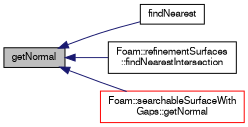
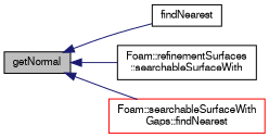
  digraph {
    rankdir=LR
    node [color=black fontname=FreeSans fontsize=10 shape=record]
    edge [color=midnightblue dir=back fontname=FreeSans fontsize=10 labelfontname=FreeSans labelfontsize=10 style=solid]
    n1 [fillcolor=grey75 fontcolor=black height=0.2 label=getNormal style=filled width=0.4]
    n2 [height=0.2 label=findNearest width=0.4]
-   n3 [height=0.2 label="Foam::refinementSurfaces\l::findNearestIntersection" width=0.4]
-   n4 [color=red height=0.2 label="Foam::searchableSurfaceWith\lGaps::getNormal" width=0.4]
+   n3 [height=0.2 label="Foam::refinementSurfaces\l::searchableSurfaceWith" width=0.4]
+   n4 [color=red height=0.2 label="Foam::searchableSurfaceWith\lGaps::findNearest" width=0.4]
    n1 -> n2
    n1 -> n3
    n1 -> n4
  }
